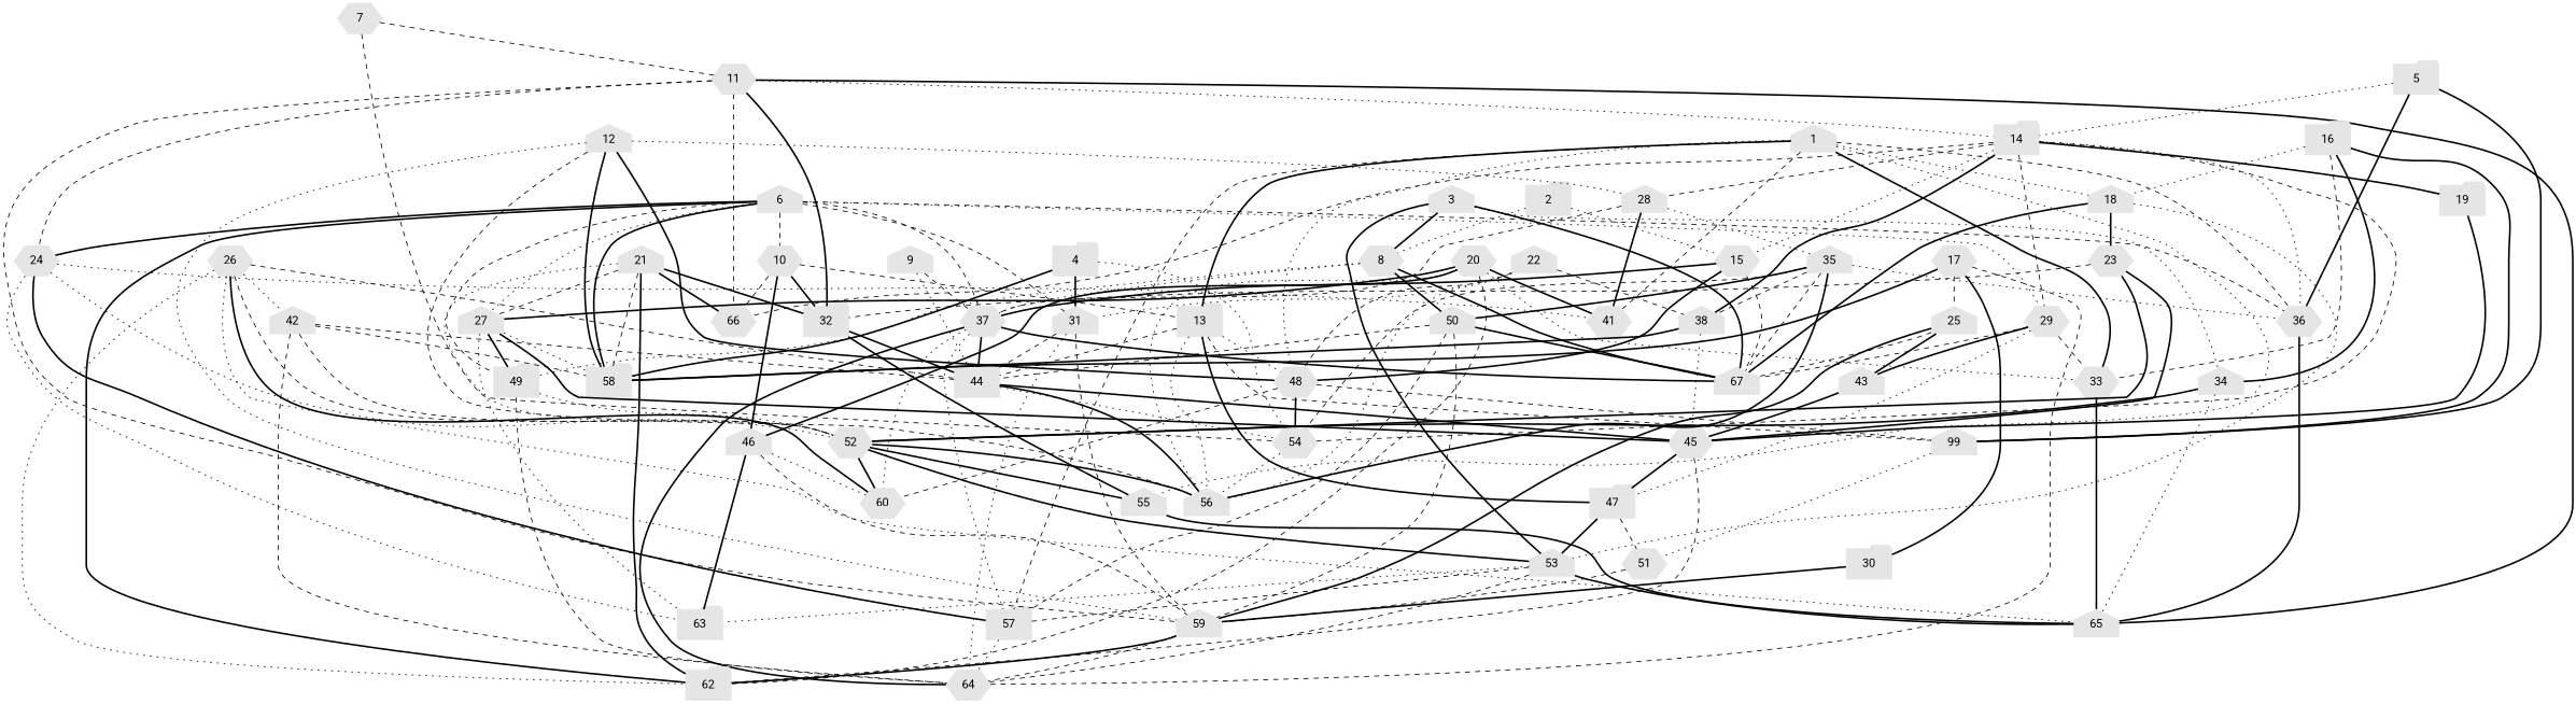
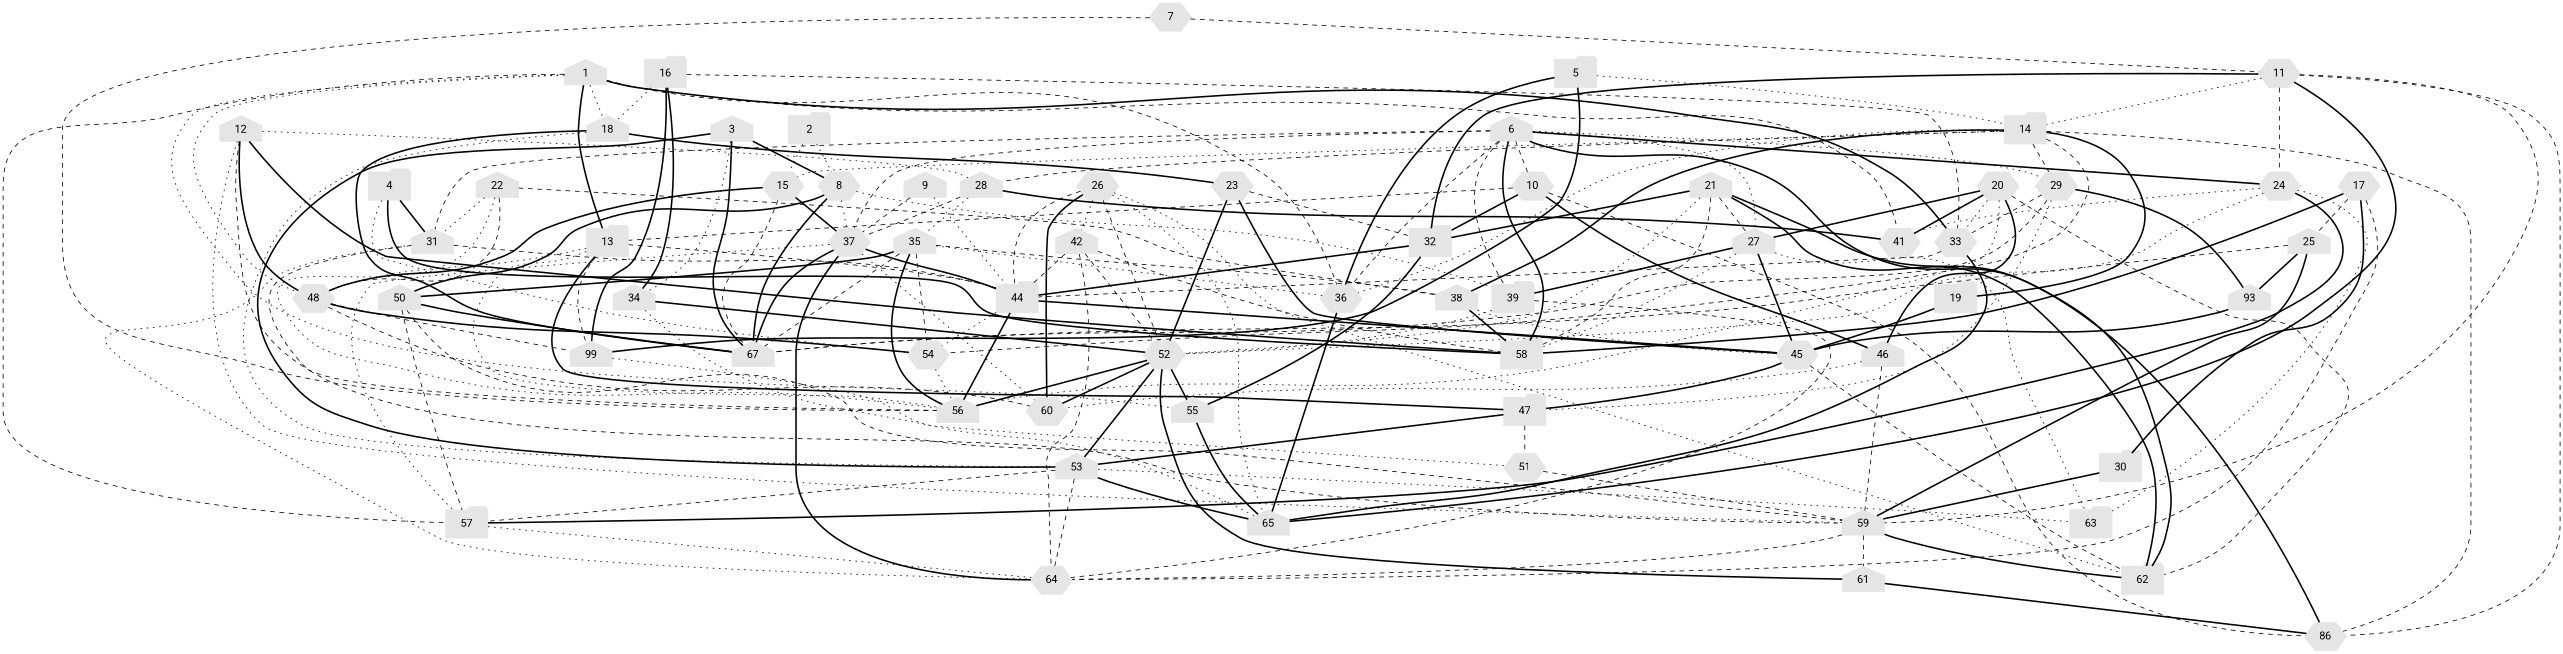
  graph {
    fontname=Roboto
    node [color=gray90 fontname=Roboto shape=house style=filled]
    edge [fontname=Roboto style=bold weight=1.0]
    13 [shape=folder]
    1
    18
    33 [shape=hexagon]
    36 [shape=hexagon]
    41 [shape=hexagon]
    48 [shape=hexagon]
    55
    57 [shape=folder]
    n10 [label=99]
    56
    44 [shape=folder]
    47 [shape=folder]
    53
    67
    23 [shape=hexagon]
    65
    54 [shape=hexagon]
    60 [shape=hexagon]
    64 [shape=hexagon]
    2 [shape=folder]
    8 [shape=hexagon]
    15 [shape=hexagon]
    37 [shape=hexagon]
-   39 [shape=folder label=49]
+   39 [shape=folder]
    50
    3
    34
    52 [shape=hexagon]
    63 [shape=folder]
    4 [shape=folder]
    31
    58 [shape=folder]
    59
    5 [shape=folder]
    14 [shape=folder]
    29 [shape=hexagon]
-   66 [shape=hexagon]
+   66 [shape=hexagon label=86]
    28
    19 [shape=folder]
    38
    51 [shape=hexagon]
    6
    10 [shape=hexagon]
    24 [shape=hexagon]
    27
    62 [shape=folder]
    32 [shape=folder]
    46
    45 [shape=hexagon]
-   43
+   43 [label=93]
    7 [shape=hexagon]
    11 [shape=hexagon]
    9
+   61
    12
    35
    16 [shape=folder]
    17 [shape=hexagon]
    25
    30 [shape=folder]
    20 [shape=hexagon]
    21
    22
    26 [shape=hexagon]
    42
    13 -- 48 [style=dotted]
    13 -- n10 [style=dashed]
    13 -- 56 [style=dotted]
    13 -- 44 [style=dashed]
    13 -- 47
    1 -- 13
    1 -- 18 [style=dotted]
    1 -- 33
    1 -- 36 [style=dashed]
    1 -- 41 [style=dashed]
    1 -- 48 [style=dotted]
    1 -- 55 [style=dotted]
    1 -- 57 [style=dashed]
    18 -- 53 [style=dotted]
    18 -- 67
    18 -- 23
-   50 -- 44 [style=dashed]
+   33 -- 44 [style=dashed]
    33 -- 65 [weight=2.0]
    36 -- 65 [weight=2.0]
    48 -- n10 [style=dashed]
    48 -- 54
    48 -- 60 [style=dashed]
    55 -- 65
    57 -- 64 [style=dotted]
    n10 -- 51 [style=dotted]
    44 -- 56
    44 -- 54 [style=dotted]
    44 -- 45
    47 -- 53
    47 -- 51 [style=dashed]
    53 -- 57 [style=dashed]
    53 -- 65
    53 -- 64 [style=dashed]
    53 -- 63 [style=dotted]
    23 -- 52
    23 -- 32 [style=dashed]
    23 -- 45
    54 -- 56 [style=dotted]
    2 -- 8 [style=dotted]
    2 -- 15 [style=dotted]
    8 -- 67
    8 -- 37 [style=dotted]
    8 -- 39 [style=dotted]
    8 -- 50
    15 -- 48
    15 -- 67 [style=dashed]
    15 -- 37
    37 -- 57 [style=dotted]
    37 -- 44
    37 -- 67
    37 -- 60 [style=dotted]
    37 -- 64
    39 -- 64 [style=dashed]
    39 -- 52 [style=dotted]
    50 -- 57 [style=dashed]
    50 -- 67
    50 -- 59 [style=dashed]
    3 -- 53
    3 -- 67
    3 -- 8
    3 -- 34 [style=dotted]
    34 -- 65 [style=dotted]
    34 -- 52
    52 -- 55
    52 -- 56
    52 -- 53
    52 -- 60
+   52 -- 61
    4 -- 54 [style=dotted]
    4 -- 31
    4 -- 58
    31 -- 44 [style=dashed]
    31 -- 64 [style=dotted]
    31 -- 59 [style=dashed]
    59 -- 64 [style=dashed]
    59 -- 62
+   59 -- 61 [style=dashed]
    5 -- 36
    5 -- n10
    5 -- 14 [style=dotted]
    14 -- 36 [style=dotted]
    14 -- 54 [style=dashed]
    14 -- 15 [style=dotted]
    14 -- 29 [style=dashed]
    14 -- 66 [style=dashed]
    14 -- 28 [style=dashed]
    14 -- 19
    14 -- 38
    29 -- 33 [style=dashed]
    29 -- 47 [style=dotted]
    29 -- 67 [style=dashed]
    29 -- 43
    28 -- 41
    28 -- 37 [style=dashed]
    28 -- 35 [style=dotted]
    19 -- 45
    38 -- 58
    38 -- 45 [style=dotted]
    51 -- 59 [style=dashed]
    6 -- 36 [style=dashed]
    6 -- 37 [style=dashed]
    6 -- 39 [style=dashed]
    6 -- 31 [style=dashed]
    6 -- 58
    6 -- 29 [style=dotted]
    6 -- 10 [style=dashed]
    6 -- 24
    6 -- 27 [style=dotted]
    6 -- 62
    10 -- 13 [style=dashed]
    10 -- 66 [style=dashed]
    10 -- 32
    10 -- 46
    24 -- 41 [style=dotted]
    24 -- 57
    24 -- 52 [style=dotted]
    24 -- 63 [style=dotted]
    27 -- 39
    27 -- 63 [style=dotted]
    27 -- 58 [style=dotted]
    27 -- 45
    32 -- 55
    32 -- 44
    46 -- 60 [style=dotted]
-   46 -- 63
    46 -- 59 [style=dashed]
    45 -- 47
    45 -- 62 [style=dashed]
    43 -- 45
-   7 -- 54 [style=dashed]
+   7 -- 56 [style=dashed]
    7 -- 11 [style=dashed]
    11 -- 65
    11 -- 59 [style=dashed]
    11 -- 14 [style=dotted]
    11 -- 66 [style=dashed]
    11 -- 24 [style=dashed]
    11 -- 32
    9 -- 44 [style=dotted]
    9 -- 37 [style=dashed]
+   61 -- 66
    12 -- 48 [weight=2.0]
    12 -- 56 [style=dashed]
    12 -- 58
    12 -- 59 [style=dotted]
    12 -- 28 [style=dotted]
    35 -- 36 [style=dotted]
    35 -- 56
    35 -- 67 [style=dashed]
    35 -- 54 [style=dashed]
    35 -- 50
    35 -- 38 [style=dashed]
    16 -- 18 [style=dotted]
    16 -- 33 [style=dashed]
    16 -- n10
    16 -- 34
    17 -- 64 [style=dashed]
    17 -- 58
    17 -- 25 [style=dashed]
    17 -- 30
    25 -- 67 [style=dashed]
    25 -- 59
    25 -- 43
    30 -- 59
    20 -- 33 [style=dotted]
    20 -- 41
    20 -- 56 [style=dotted]
    20 -- 27
    20 -- 62 [style=dashed]
    20 -- 46
    21 -- 52 [style=dotted]
    21 -- 58 [style=dashed]
    21 -- 66
    21 -- 27 [style=dashed]
    21 -- 62
    21 -- 32
    22 -- 48 [style=dashed]
    22 -- 56 [style=dotted]
    22 -- 31 [style=dotted]
    22 -- 38 [style=dashed]
    26 -- 44 [style=dashed]
    26 -- 65 [style=dotted]
    26 -- 60
    26 -- 52 [style=dashed]
    26 -- 62 [style=dotted]
    26 -- 42 [style=dotted]
    42 -- 44 [style=dashed]
    42 -- 64 [style=dashed]
    42 -- 52 [style=dashed]
    42 -- 58 [style=dashed]
  }
